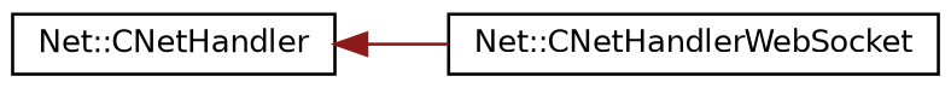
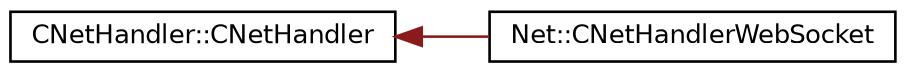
  digraph {
    rankdir=LR
    node [color=black fillcolor=white fontname=Helvetica fontsize=10 shape=record style=filled]
-   n1 [height=0.2 label="Net::CNetHandler" width=0.4]
+   n1 [height=0.2 label="CNetHandler::CNetHandler" width=0.4]
    n2 [height=0.2 label="Net::CNetHandlerWebSocket" width=0.4]
    n1 -> n2 [color=firebrick4 dir=back fontname=Helvetica fontsize=10 labelfontname=Helvetica labelfontsize=10 style=solid]
  }
